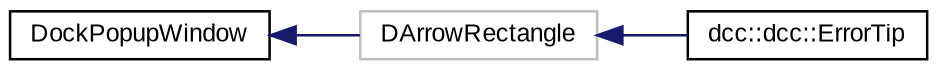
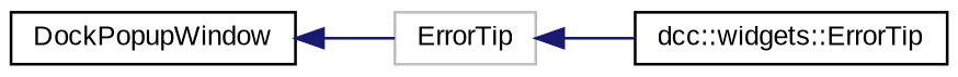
  digraph {
    fontname="Liberation Sans"
    rankdir=LR
    node [color=black fillcolor=white fontname="Liberation Sans" fontsize=10 shape=record style=filled]
    edge [color=midnightblue dir=back fontname="Liberation Sans" fontsize=10 labelfontname=Helvetica labelfontsize=10 style=solid]
-   n1 [color=grey75 height=0.2 label=DArrowRectangle width=0.4]
-   n2 [height=0.2 label="dcc::dcc::ErrorTip" width=0.4]
+   n1 [color=grey75 height=0.2 label=ErrorTip width=0.4]
+   n2 [height=0.2 label="dcc::widgets::ErrorTip" width=0.4]
    n3 [height=0.2 label=DockPopupWindow width=0.4]
    n1 -> n2
    n3 -> n1
  }
